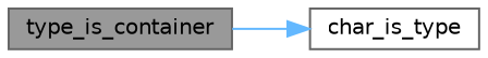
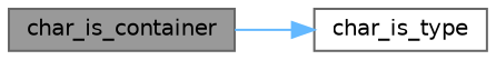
  digraph {
    rankdir=LR
    node [fontname=Helvetica fontsize=10 shape=box style=filled]
-   n1 [color=gray40 fillcolor=grey60 fontcolor=black height=0.2 label=type_is_container width=0.4]
+   n1 [color=gray40 fillcolor=grey60 fontcolor=black height=0.2 label=char_is_container width=0.4]
    n2 [color=grey40 fillcolor=white height=0.2 label=char_is_type width=0.4]
    n1 -> n2 [color=steelblue1 fontname=Helvetica fontsize=10 labelfontname=Helvetica labelfontsize=10 style=solid]
  }
